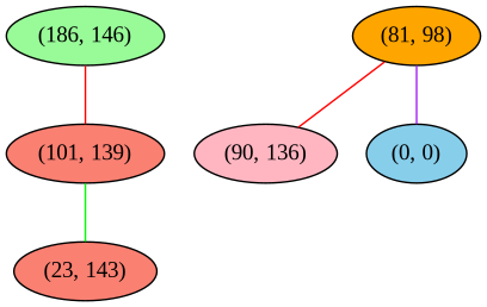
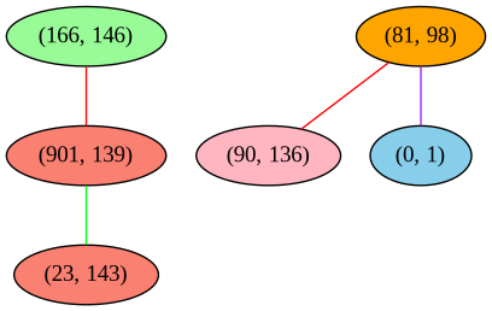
  graph {
    fontname="Liberation Serif"
    node [fillcolor=salmon fontname="Liberation Serif" style=filled]
    edge [color=red fontname="Liberation Serif" weight=1]
-   "(166, 146)" [fillcolor=palegreen label="(186, 146)"]
-   "(101, 139)"
+   "(166, 146)" [fillcolor=palegreen]
+   "(101, 139)" [label="(901, 139)"]
    "(23, 143)"
    "(90, 136)" [fillcolor=lightpink]
    n5 [fillcolor=orange label="(81, 98)"]
-   "(0, 0)" [fillcolor=skyblue]
+   "(0, 0)" [fillcolor=skyblue label="(0, 1)"]
    "(166, 146)" -- "(101, 139)"
    "(101, 139)" -- "(23, 143)" [color=green weight=2]
    n5 -- "(90, 136)"
    n5 -- "(0, 0)" [color=purple weight=4]
  }
